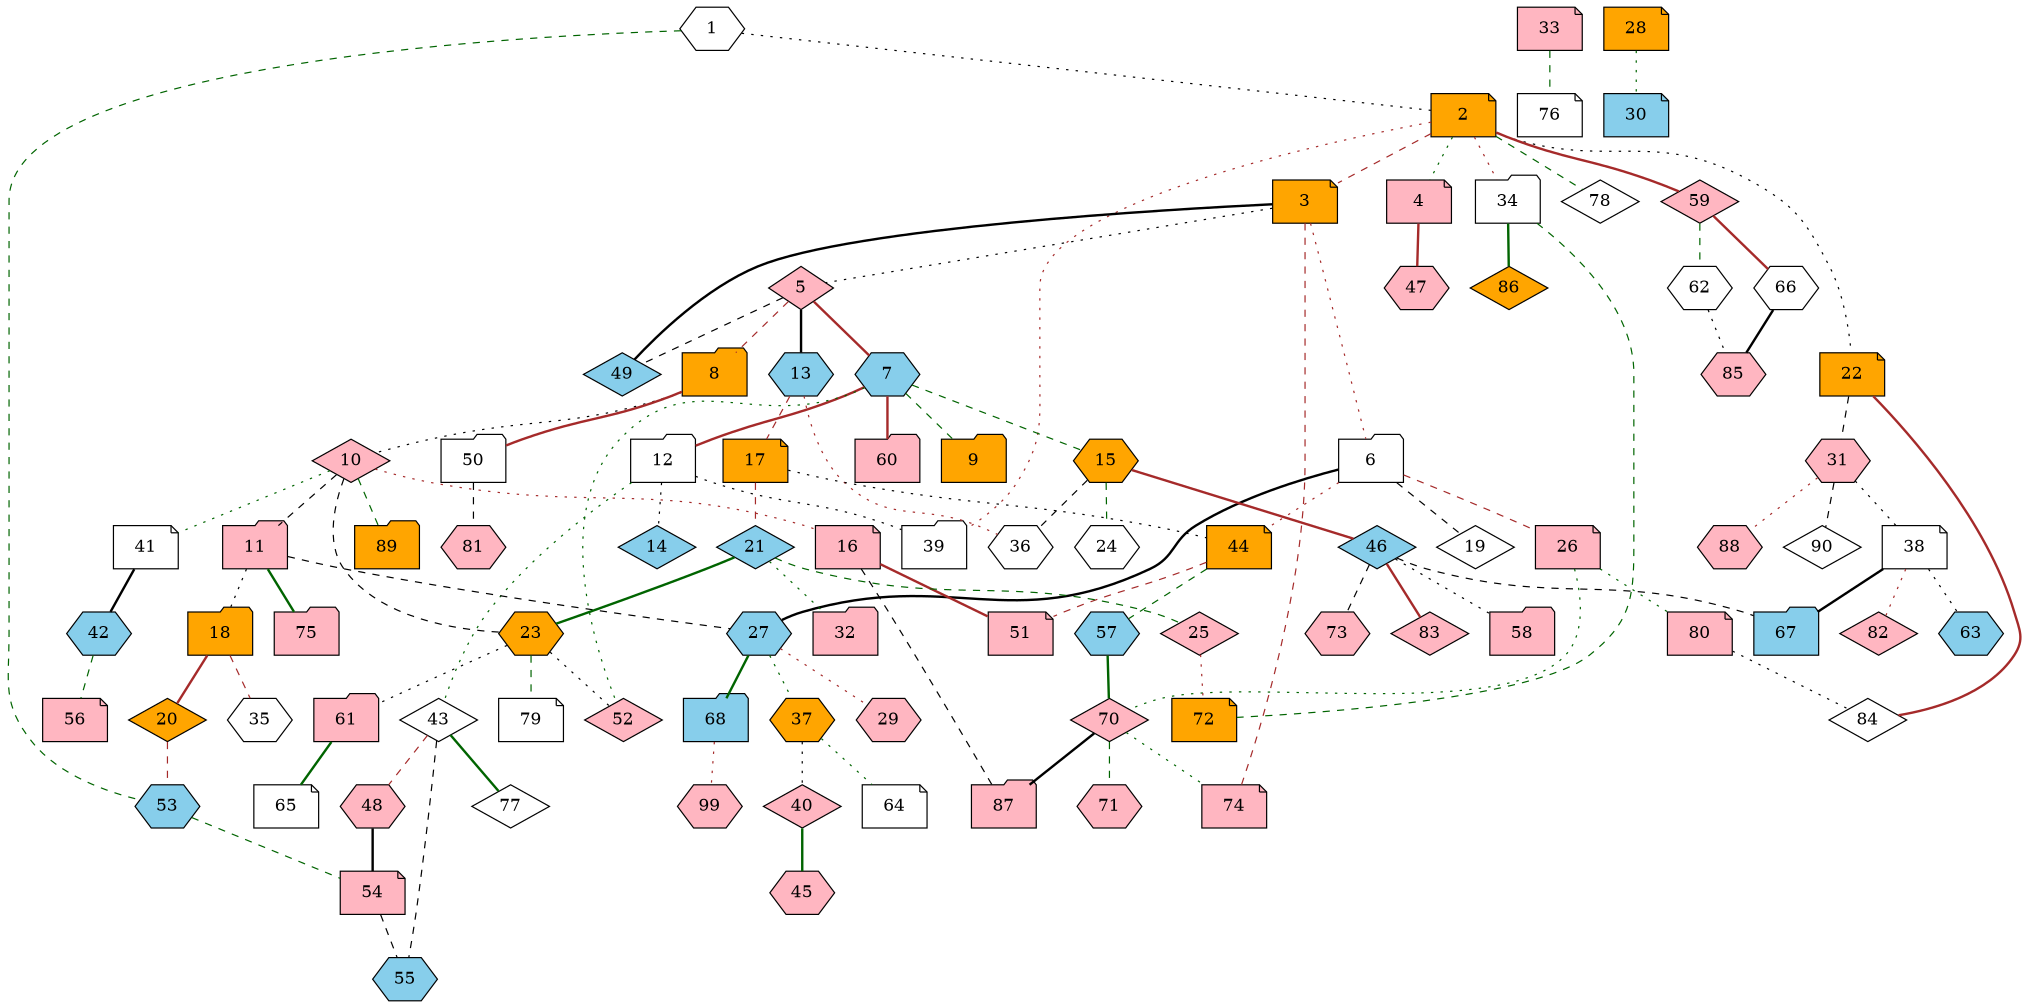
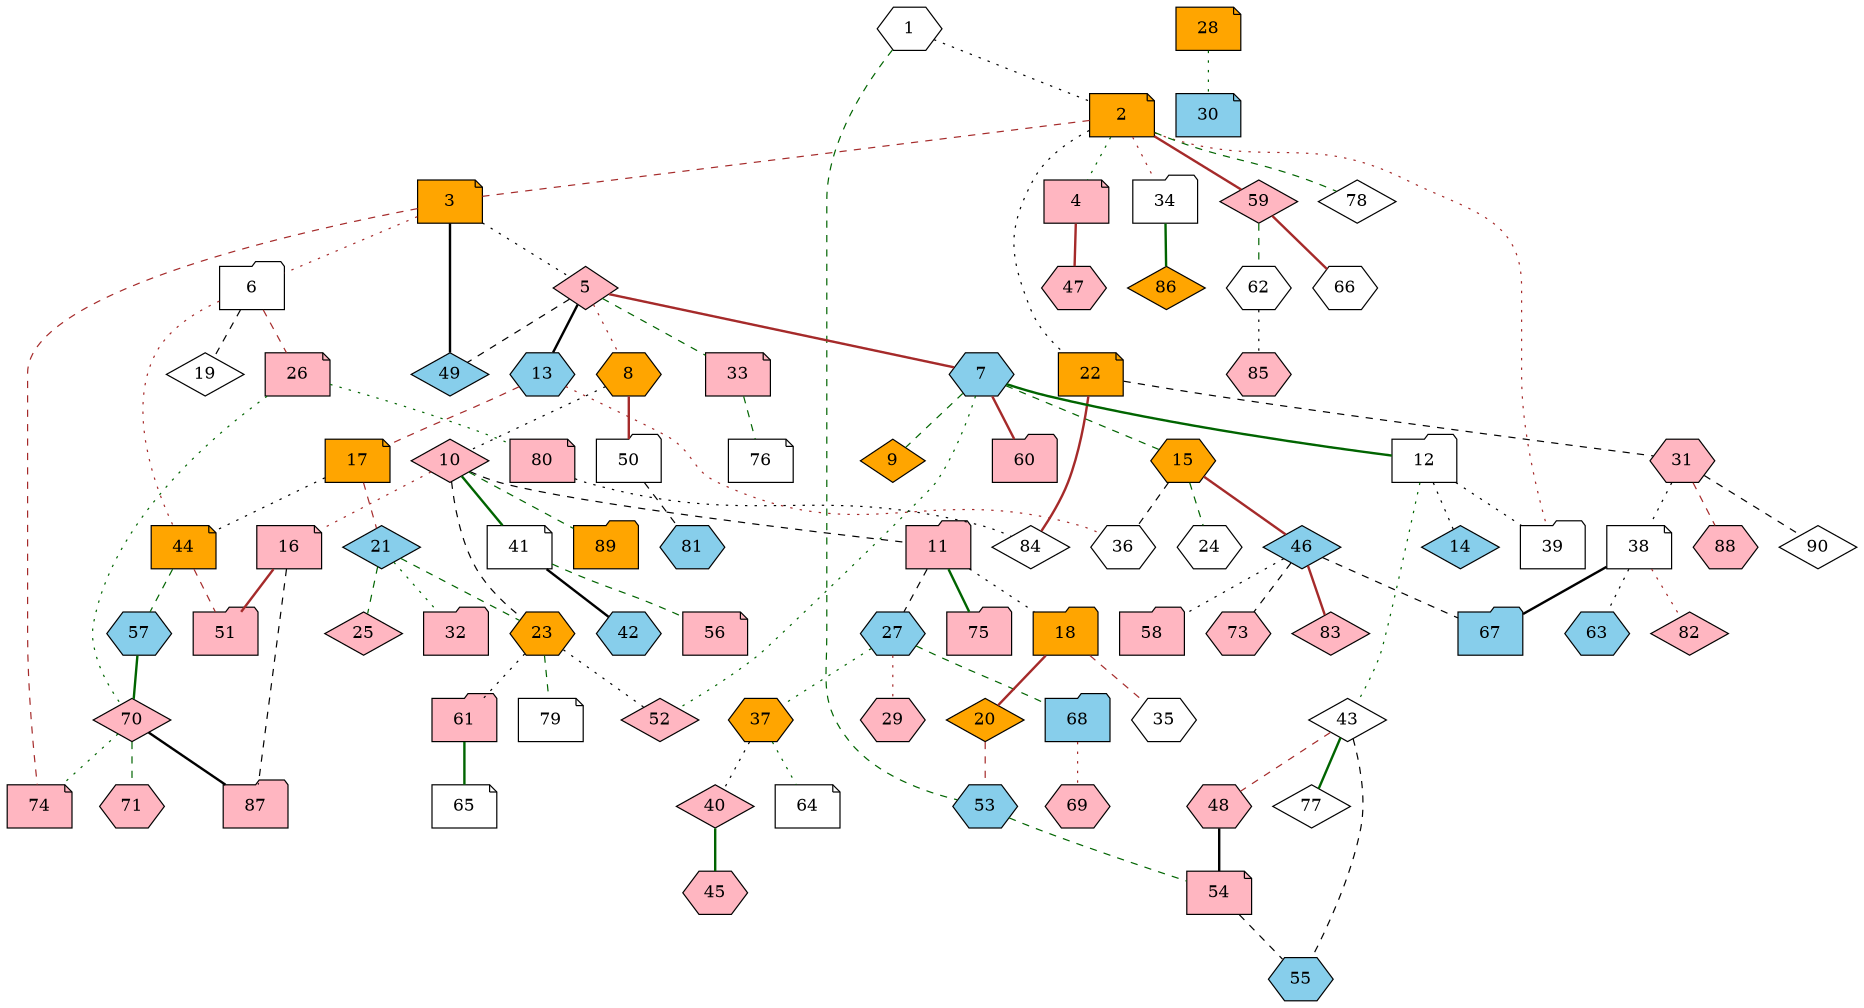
  graph {
    node [fillcolor=lightpink shape=hexagon style=filled]
    edge [color=black style=dashed]
    1 [fillcolor=white]
    2 [fillcolor=orange shape=note]
    53 [fillcolor=skyblue]
    3 [fillcolor=orange shape=note]
    4 [shape=note]
    22 [fillcolor=orange shape=note]
    34 [fillcolor=white shape=folder]
    39 [fillcolor=white shape=folder]
    59 [shape=diamond]
    78 [fillcolor=white shape=diamond]
    54 [shape=note]
    5 [shape=diamond]
    6 [fillcolor=white shape=folder]
    49 [fillcolor=skyblue shape=diamond]
    74 [shape=note]
    47
    31
    84 [fillcolor=white shape=diamond]
-   72 [fillcolor=orange shape=note]
    86 [fillcolor=orange shape=diamond]
    62 [fillcolor=white]
    66 [fillcolor=white]
    55 [fillcolor=skyblue]
    7 [fillcolor=skyblue]
-   8 [fillcolor=orange shape=folder]
+   8 [fillcolor=orange]
    13 [fillcolor=skyblue]
    33 [shape=note]
    19 [fillcolor=white shape=diamond]
    26 [shape=note]
    27 [fillcolor=skyblue]
    44 [fillcolor=orange shape=note]
    38 [fillcolor=white shape=note]
    88
    90 [fillcolor=white shape=diamond]
    85
-   9 [fillcolor=orange shape=folder]
+   9 [fillcolor=orange shape=diamond]
    12 [fillcolor=white shape=folder]
    15 [fillcolor=orange]
    52 [shape=diamond]
    60 [shape=folder]
    10 [shape=diamond]
    50 [fillcolor=white shape=folder]
    17 [fillcolor=orange shape=note]
    36 [fillcolor=white]
    28 [fillcolor=orange shape=note]
    30 [fillcolor=skyblue shape=note]
    76 [fillcolor=white shape=note]
    70 [shape=diamond]
    80 [shape=note]
    29
    37 [fillcolor=orange]
    68 [fillcolor=skyblue shape=folder]
-   51 [shape=note]
+   51 [shape=folder]
    57 [fillcolor=skyblue]
    14 [fillcolor=skyblue shape=diamond]
    43 [fillcolor=white shape=diamond]
    24 [fillcolor=white]
    46 [fillcolor=skyblue shape=diamond]
    11 [shape=folder]
    16 [shape=note]
    23 [fillcolor=orange]
    41 [fillcolor=white shape=note]
    89 [fillcolor=orange shape=folder]
-   81
+   81 [fillcolor=skyblue]
    21 [fillcolor=skyblue shape=diamond]
    87 [shape=folder]
    71
    40 [shape=diamond]
    64 [fillcolor=white shape=note]
-   69 [label=99]
+   69
    48
    77 [fillcolor=white shape=diamond]
    67 [fillcolor=skyblue shape=folder]
    58 [shape=folder]
    73
    83 [shape=diamond]
    18 [fillcolor=orange shape=folder]
    75 [shape=folder]
    61 [shape=folder]
    79 [fillcolor=white shape=note]
    42 [fillcolor=skyblue]
    56 [shape=note]
    20 [fillcolor=orange shape=diamond]
    35 [fillcolor=white]
    65 [fillcolor=white shape=note]
    25 [shape=diamond]
    32 [shape=folder]
    63 [fillcolor=skyblue]
    82 [shape=diamond]
    45
    1 -- 2 [style=dotted]
    1 -- 53 [color=darkgreen]
    2 -- 3 [color=brown]
    2 -- 4 [color=darkgreen style=dotted]
    2 -- 22 [style=dotted]
    2 -- 34 [color=brown style=dotted]
    2 -- 39 [color=brown style=dotted]
    2 -- 59 [color=brown style=bold]
    2 -- 78 [color=darkgreen]
    53 -- 54 [color=darkgreen]
    3 -- 5 [style=dotted]
    3 -- 6 [color=brown style=dotted]
    3 -- 49 [style=bold]
    3 -- 74 [color=brown]
    4 -- 47 [color=brown style=bold]
    22 -- 31
    22 -- 84 [color=brown style=bold]
-   34 -- 72 [color=darkgreen]
    34 -- 86 [color=darkgreen style=bold]
    59 -- 62 [color=darkgreen]
    59 -- 66 [color=brown style=bold]
    54 -- 55
    5 -- 49
    5 -- 7 [color=brown style=bold]
-   5 -- 8 [color=brown]
+   5 -- 8 [color=brown style=dotted]
    5 -- 13 [style=bold]
+   5 -- 33 [color=darkgreen]
    6 -- 19
    6 -- 26 [color=brown]
-   6 -- 27 [style=bold]
    6 -- 44 [color=brown style=dotted]
    31 -- 38 [style=dotted]
-   31 -- 88 [color=brown style=dotted]
+   31 -- 88 [color=brown]
    31 -- 90
    62 -- 85 [style=dotted]
-   66 -- 85 [style=bold]
    7 -- 9 [color=darkgreen]
-   7 -- 12 [color=brown style=bold]
+   7 -- 12 [color=darkgreen style=bold]
    7 -- 15 [color=darkgreen]
    7 -- 52 [color=darkgreen style=dotted]
    7 -- 60 [color=brown style=bold]
    8 -- 10 [style=dotted]
    8 -- 50 [color=brown style=bold]
    13 -- 17 [color=brown]
    13 -- 36 [color=brown style=dotted]
    33 -- 76 [color=darkgreen]
    26 -- 70 [color=darkgreen style=dotted]
    26 -- 80 [color=darkgreen style=dotted]
    27 -- 29 [color=brown style=dotted]
    27 -- 37 [color=darkgreen style=dotted]
-   27 -- 68 [color=darkgreen style=bold]
+   27 -- 68 [color=darkgreen]
    44 -- 51 [color=brown]
    44 -- 57 [color=darkgreen]
    38 -- 67 [style=bold]
    38 -- 63 [style=dotted]
    38 -- 82 [color=brown style=dotted]
    12 -- 39 [style=dotted]
    12 -- 14 [style=dotted]
    12 -- 43 [color=darkgreen style=dotted]
    15 -- 36
    15 -- 24 [color=darkgreen]
    15 -- 46 [color=brown style=bold]
    10 -- 11
    10 -- 16 [color=brown style=dotted]
    10 -- 23
-   10 -- 41 [color=darkgreen style=dotted]
+   10 -- 41 [color=darkgreen style=bold]
    10 -- 89 [color=darkgreen]
    50 -- 81
    17 -- 44 [style=dotted]
    17 -- 21 [color=brown]
    28 -- 30 [color=darkgreen style=dotted]
    70 -- 74 [color=darkgreen style=dotted]
    70 -- 87 [style=bold]
    70 -- 71 [color=darkgreen]
    80 -- 84 [style=dotted]
    37 -- 40 [style=dotted]
    37 -- 64 [color=darkgreen style=dotted]
    68 -- 69 [color=brown style=dotted]
    57 -- 70 [color=darkgreen style=bold]
    43 -- 55
    43 -- 48 [color=brown]
    43 -- 77 [color=darkgreen style=bold]
    46 -- 67
    46 -- 58 [style=dotted]
    46 -- 73
    46 -- 83 [color=brown style=bold]
    11 -- 27
    11 -- 18 [style=dotted]
    11 -- 75 [color=darkgreen style=bold]
    16 -- 51 [color=brown style=bold]
    16 -- 87
    23 -- 52 [style=dotted]
    23 -- 61 [style=dotted]
    23 -- 79 [color=darkgreen]
    41 -- 42 [style=bold]
-   42 -- 56 [color=darkgreen]
-   21 -- 23 [color=darkgreen style=bold]
+   41 -- 56 [color=darkgreen]
+   21 -- 23 [color=darkgreen]
    21 -- 25 [color=darkgreen]
    21 -- 32 [color=darkgreen style=dotted]
    40 -- 45 [color=darkgreen style=bold]
    48 -- 54 [style=bold]
    18 -- 20 [color=brown style=bold]
    18 -- 35 [color=brown]
    61 -- 65 [color=darkgreen style=bold]
    20 -- 53 [color=brown]
-   25 -- 72 [color=brown style=dotted]
  }
